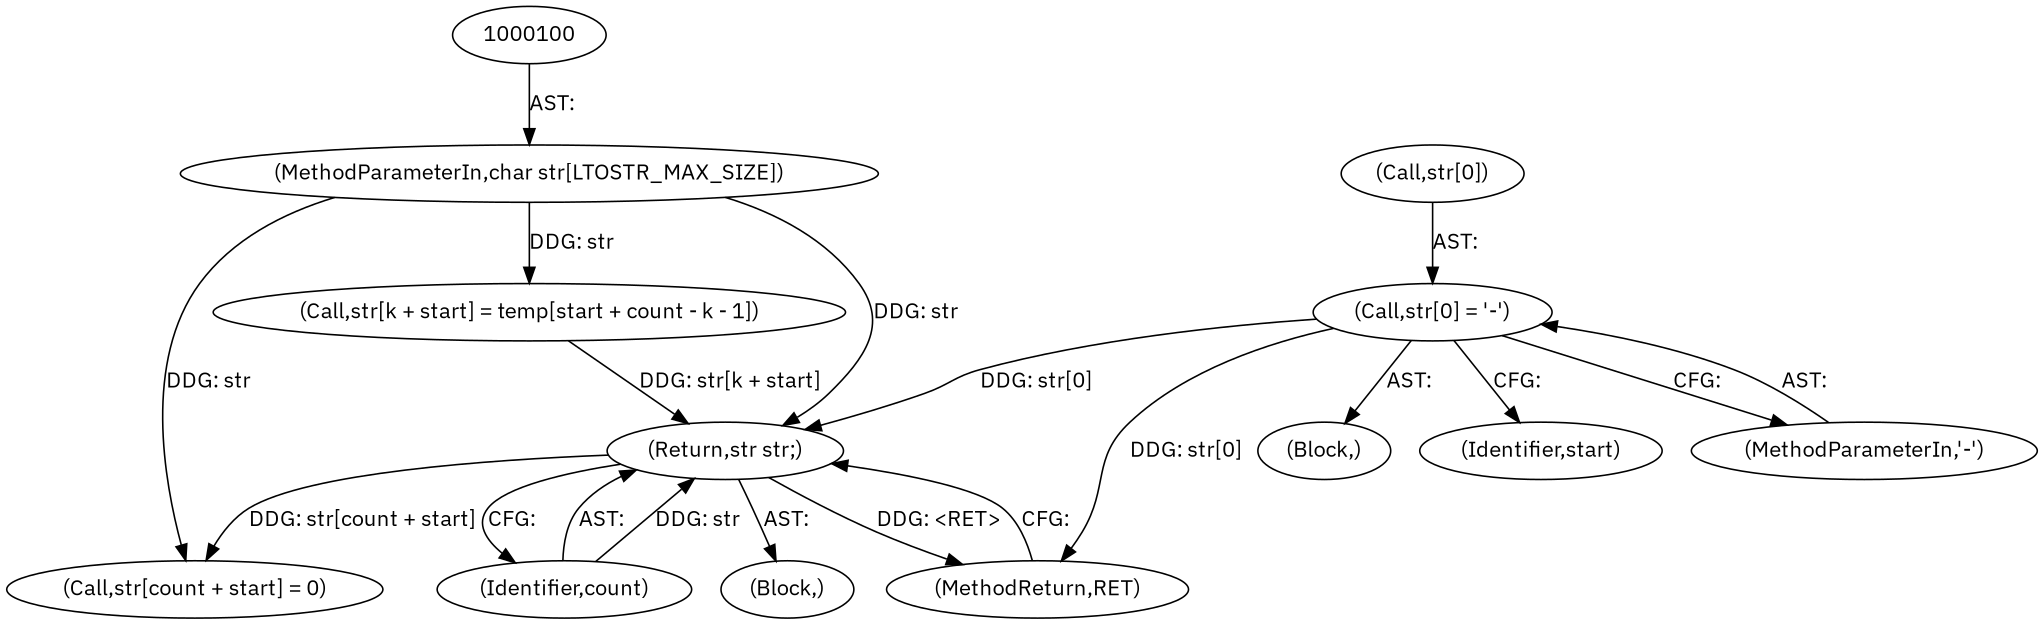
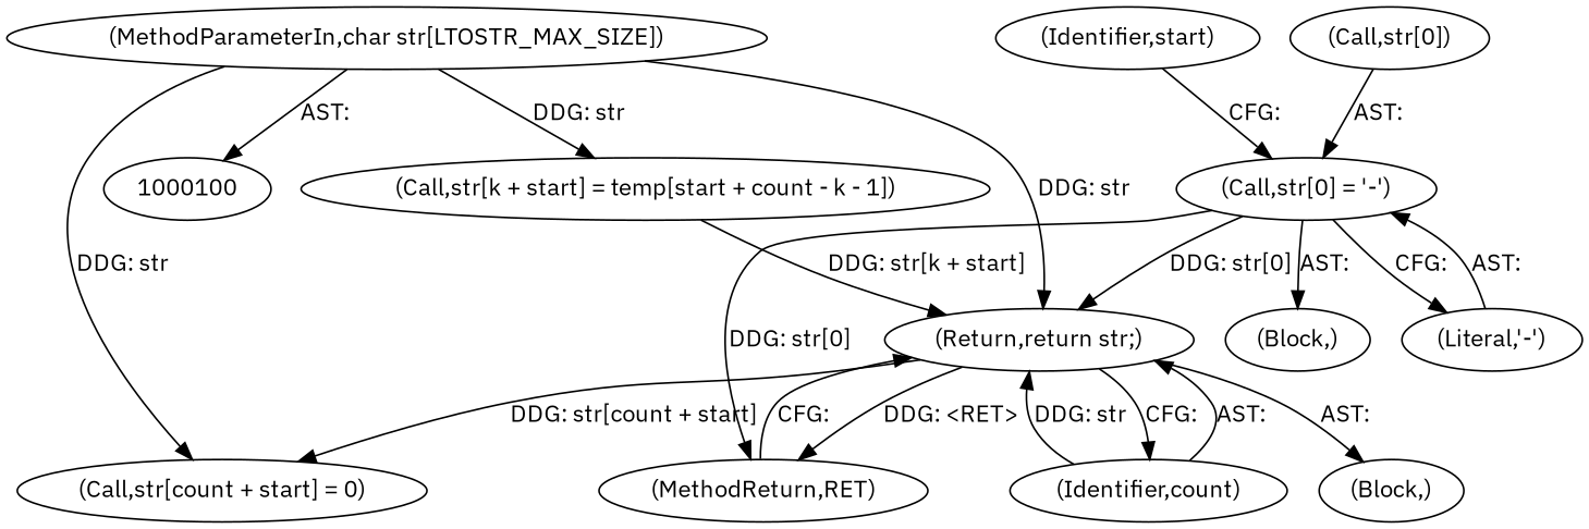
  digraph {
    fontname="IBM Plex Sans"
    node [fontname="IBM Plex Sans"]
    edge [fontname="IBM Plex Sans"]
    n1 [label="(Call,str[0] = '-')"]
-   n2 [label="(Return,str str;)"]
-   n3 [label="(MethodParameterIn,'-')"]
+   n2 [label="(Return,return str;)"]
+   n3 [label="(Literal,'-')"]
    n4 [label="(MethodReturn,RET)"]
    n5 [label="(Block,)"]
    n6 [label="(Call,str[count + start] = 0)"]
    n7 [label="(Identifier,count)"]
    n8 [label="(Block,)"]
    n9 [label="(MethodParameterIn,char str[LTOSTR_MAX_SIZE])"]
    n10 [label="(Call,str[k + start] = temp[start + count - k - 1])"]
    1000100
    n12 [label="(Identifier,start)"]
    n13 [label="(Call,str[0])"]
    n1 -> n2 [label="DDG: str[0]"]
    n1 -> n3 [label="CFG: "]
    n1 -> n4 [label="DDG: str[0]"]
    n1 -> n5 [label="AST: "]
    n2 -> n4 [label="DDG: <RET>"]
    n2 -> n6 [label="DDG: str[count + start]"]
    n2 -> n7 [label="CFG: "]
    n2 -> n8 [label="AST: "]
    n3 -> n1 [label="AST: "]
    n4 -> n2 [label="CFG: "]
    n7 -> n2 [label="AST: "]
    n7 -> n2 [label="DDG: str"]
    n9 -> n2 [label="DDG: str"]
    n9 -> n6 [label="DDG: str"]
    n9 -> n10 [label="DDG: str"]
-   1000100 -> n9 [label="AST: "]
+   n9 -> 1000100 [label="AST: "]
    n10 -> n2 [label="DDG: str[k + start]"]
-   n1 -> n12 [label="CFG: "]
+   n12 -> n1 [label="CFG: "]
    n13 -> n1 [label="AST: "]
  }
